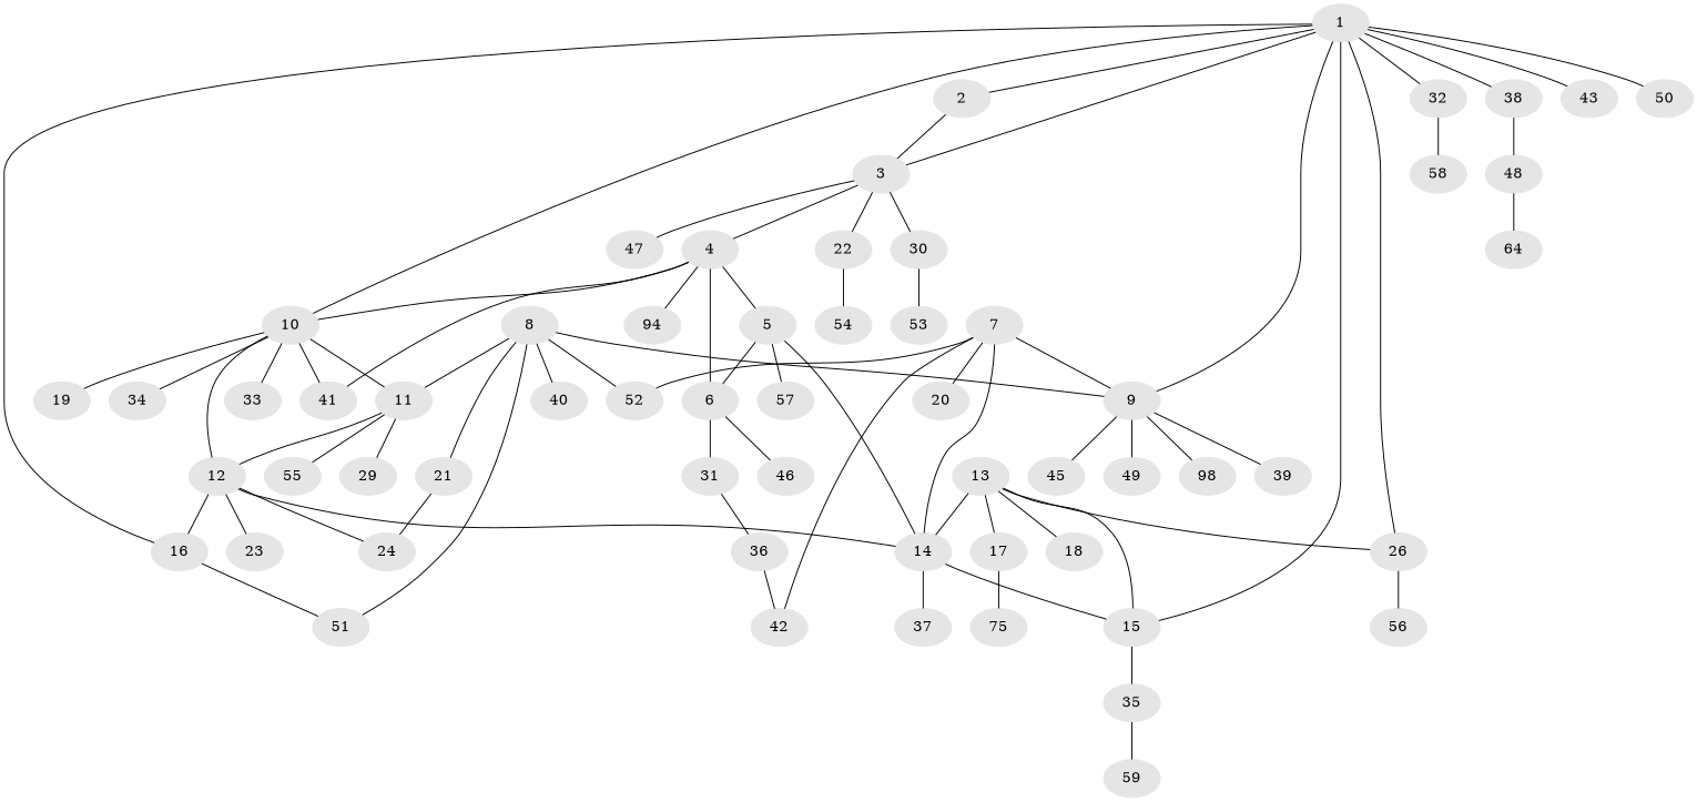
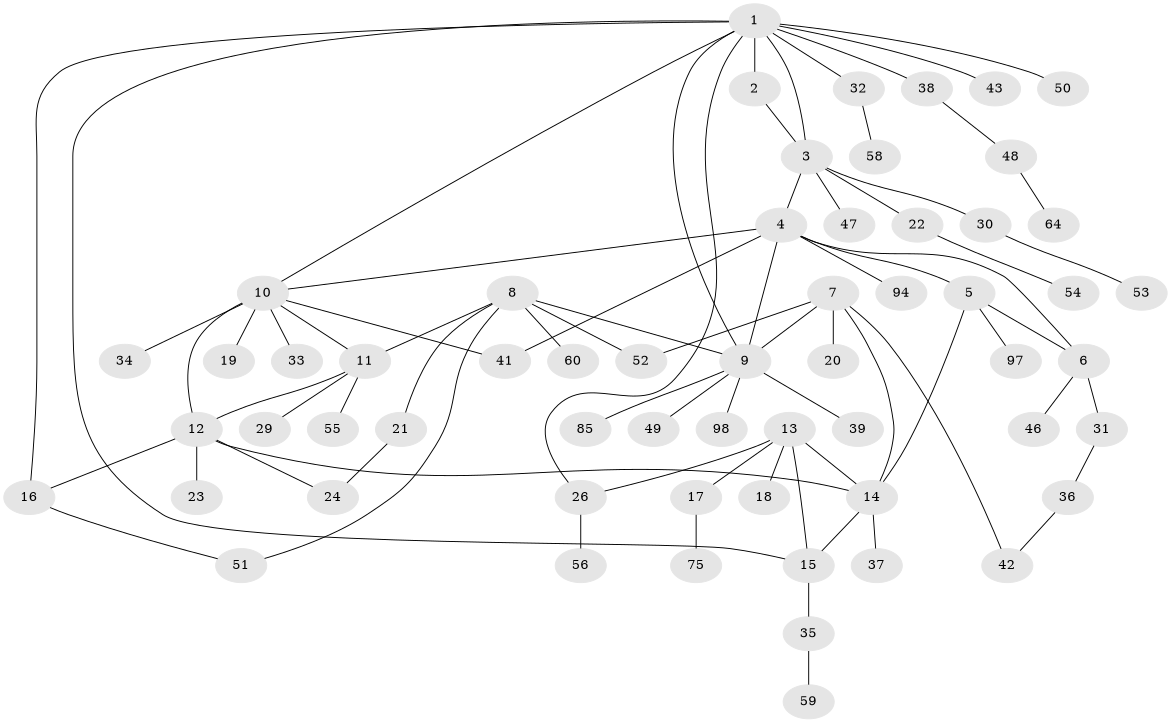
  graph {
    node [color=gray90 style=filled]
    1
    2
    3
    9
    10
    15
    16
    26
    32
    38
    43
    50
    4
    22
    30
    47
    n17 [label=98]
    39
-   45
+   45 [label=85]
    49
    41
    11
    12
    19
    33
    34
    35
    51
    56
    58
    48
    5
    6
    n34 [label=94]
    54
    53
    14
-   57
+   57 [label=97]
    31
    46
    37
    36
    7
    20
    42
    52
    8
    21
-   60 [label=40]
+   60
    29
    55
    24
    23
    13
    17
    18
    n57 [label=75]
    59
    n59 [label=64]
    1 -- 2
    1 -- 3
    1 -- 9
    1 -- 10
    1 -- 15
    1 -- 16
    1 -- 26
    1 -- 32
    1 -- 38
    1 -- 43
    1 -- 50
    2 -- 3
    3 -- 4
    3 -- 22
    3 -- 30
    3 -- 47
    9 -- n17
    9 -- 39
    9 -- 45
    9 -- 49
    10 -- 41
    10 -- 11
    10 -- 12
    10 -- 19
    10 -- 33
    10 -- 34
    15 -- 35
    16 -- 51
    26 -- 56
    32 -- 58
    38 -- 48
+   4 -- 9
    4 -- 10
    4 -- 41
    4 -- 5
    4 -- 6
    4 -- n34
    22 -- 54
    30 -- 53
    11 -- 12
    11 -- 29
    11 -- 55
    12 -- 16
    12 -- 14
    12 -- 24
    12 -- 23
    35 -- 59
    48 -- n59
    5 -- 6
    5 -- 14
    5 -- 57
    6 -- 31
    6 -- 46
    14 -- 15
    14 -- 37
    31 -- 36
    36 -- 42
    7 -- 9
    7 -- 14
    7 -- 20
    7 -- 42
    7 -- 52
    8 -- 9
    8 -- 11
    8 -- 51
    8 -- 52
    8 -- 21
    8 -- 60
    21 -- 24
    13 -- 15
    13 -- 26
    13 -- 14
    13 -- 17
    13 -- 18
    17 -- n57
  }
